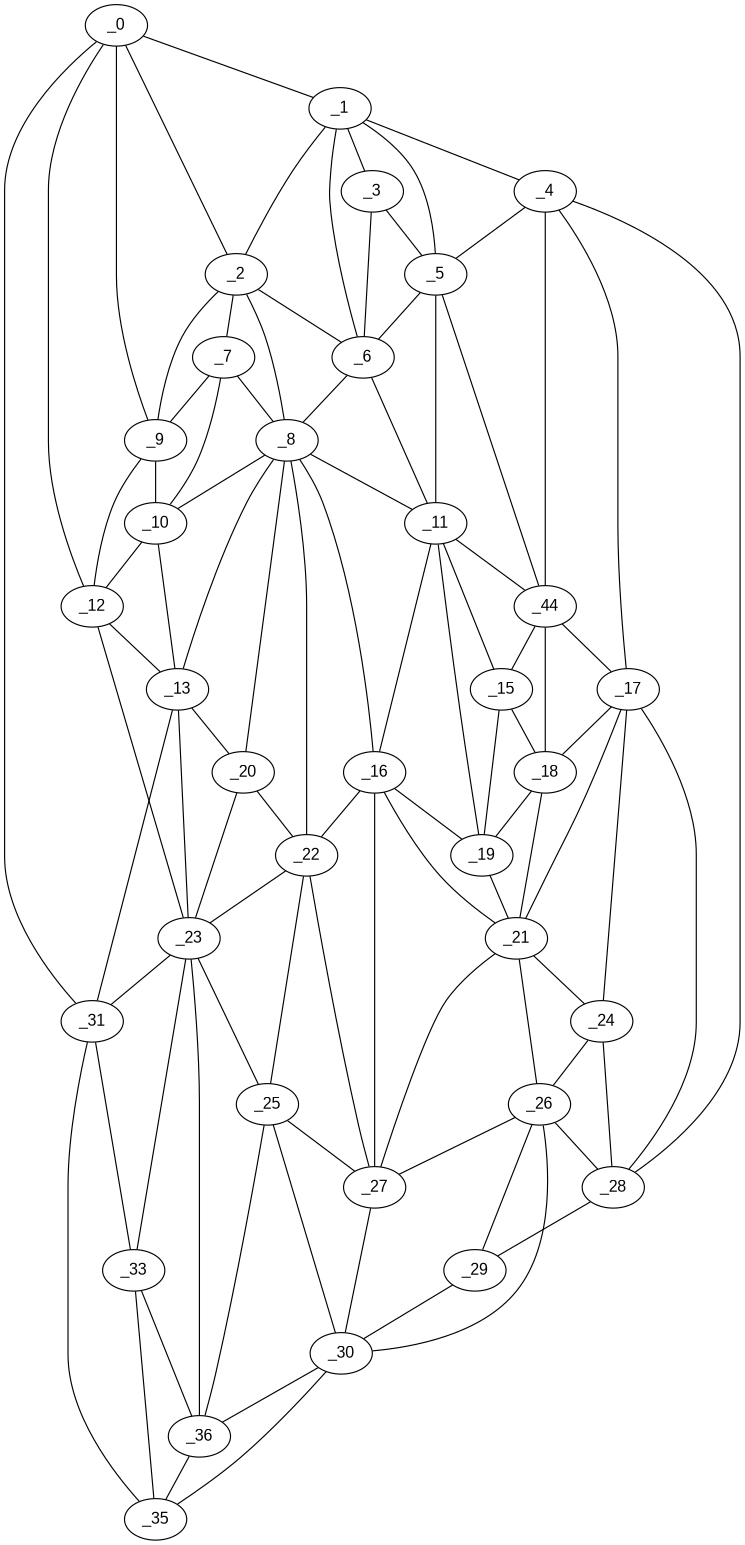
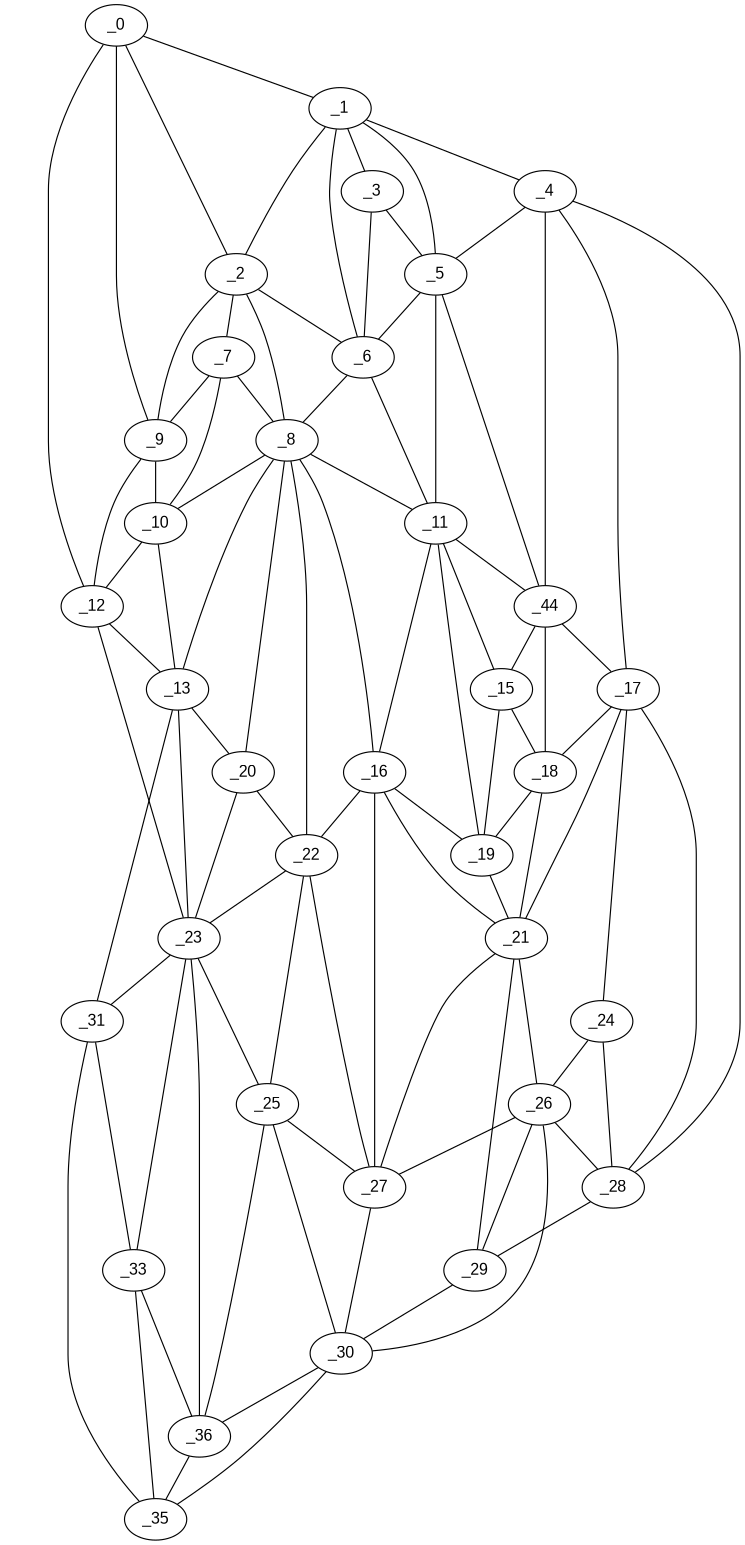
  graph {
    fontname="Liberation Sans"
    node [fontname="Liberation Sans" x=13 y=40]
    edge [fontname="Liberation Sans" valence=2]
    _0 [x=6 y=14]
    _1 [x=7 y=71]
    _2
    _9 [x=27 y=42]
    _12 [x=33]
    _31 [x=93 y=15]
    _3 [y=72]
    _4 [x=16 y=110]
    _5 [x=19 y=88]
    _6 [x=20 y=68]
    _7 [x=22 y=43]
    _8 [x=26 y=59]
    _10 [x=29 y=49]
    _13 [x=36 y=48]
    _23 [x=57 y=50]
    _33 [x=96 y=32]
    _35 [x=106 y=44]
    n18 [label=_44 x=38 y=99]
    _17 [x=43 y=106]
    _28 [x=71 y=114]
    _11 [x=31 y=84]
    _16 [x=43 y=81]
    _20 [x=51 y=54]
    _22 [x=55 y=62]
    _25 [x=68 y=66]
    n26 [label=_36 x=96 y=47]
    _15 [x=39 y=94]
    _18 [x=44 y=91]
    _21 [x=53 y=92]
    _24 [x=61 y=104]
    _29 [x=88 y=107]
    _19 [x=45 y=87]
    _27 [x=70 y=81]
    _26 [x=69 y=87]
    _30 [x=92 y=92]
    _0 -- _1 [valence=1]
    _0 -- _2 [valence=1]
    _0 -- _9
    _0 -- _12 [valence=1]
-   _0 -- _31 [valence=1]
    _1 -- _2
    _1 -- _3
    _1 -- _4 [valence=1]
    _1 -- _5
    _1 -- _6 [valence=1]
    _2 -- _9
    _2 -- _6
    _2 -- _7
    _2 -- _8 [valence=1]
    _9 -- _12 [valence=1]
    _9 -- _10
    _12 -- _13
    _12 -- _23
    _31 -- _33
    _31 -- _35 [valence=1]
    _3 -- _5
    _3 -- _6 [valence=1]
    _4 -- _5 [valence=1]
    _4 -- n18
    _4 -- _17
    _4 -- _28 [valence=1]
    _5 -- _6
    _5 -- n18 [valence=1]
    _5 -- _11
    _6 -- _8
    _6 -- _11
    _7 -- _9
    _7 -- _8 [valence=1]
    _7 -- _10 [valence=1]
    _8 -- _10 [valence=1]
    _8 -- _13
    _8 -- _11
    _8 -- _16 [valence=1]
    _8 -- _20 [valence=1]
    _8 -- _22
    _10 -- _12 [valence=1]
    _10 -- _13
    _13 -- _31 [valence=1]
    _13 -- _23 [valence=1]
    _13 -- _20
    _23 -- _31 [valence=1]
    _23 -- _33
    _23 -- _25
    _23 -- n26
    _33 -- _35 [valence=1]
    _33 -- n26 [valence=1]
    n18 -- _17
    n18 -- _15
    n18 -- _18
    _17 -- _28
    _17 -- _18 [valence=1]
    _17 -- _21
    _17 -- _24 [valence=1]
    _28 -- _29 [valence=1]
    _11 -- n18 [valence=1]
    _11 -- _16 [valence=1]
    _11 -- _15
    _11 -- _19 [valence=1]
    _16 -- _22 [valence=1]
    _16 -- _21 [valence=1]
    _16 -- _19
    _16 -- _27
    _20 -- _23
    _20 -- _22 [valence=1]
    _22 -- _23
    _22 -- _25
    _22 -- _27
    _25 -- n26
    _25 -- _27 [valence=1]
    _25 -- _30
    n26 -- _35
    _15 -- _18
    _15 -- _19
    _18 -- _21
    _18 -- _19
-   _21 -- _24
+   _21 -- _29
    _21 -- _27
    _21 -- _26
    _24 -- _28 [valence=1]
    _24 -- _26
    _29 -- _30
    _19 -- _21
    _27 -- _30
    _26 -- _28 [valence=1]
    _26 -- _29
    _26 -- _27 [valence=1]
    _26 -- _30
    _30 -- _35 [valence=1]
    _30 -- n26
  }
